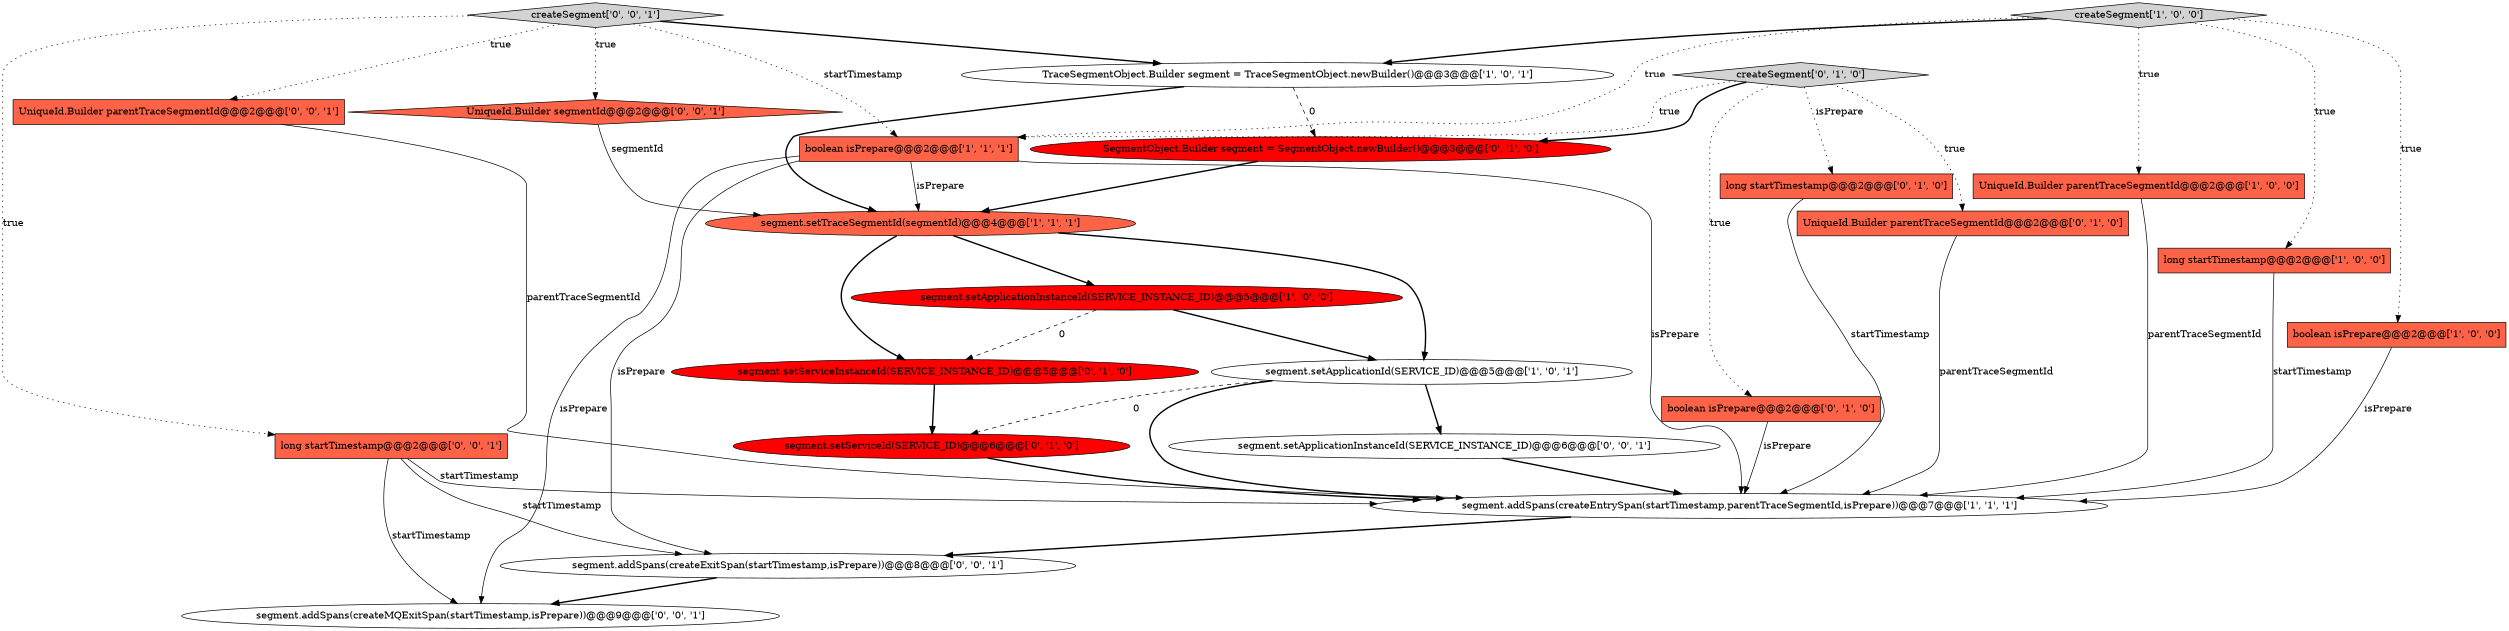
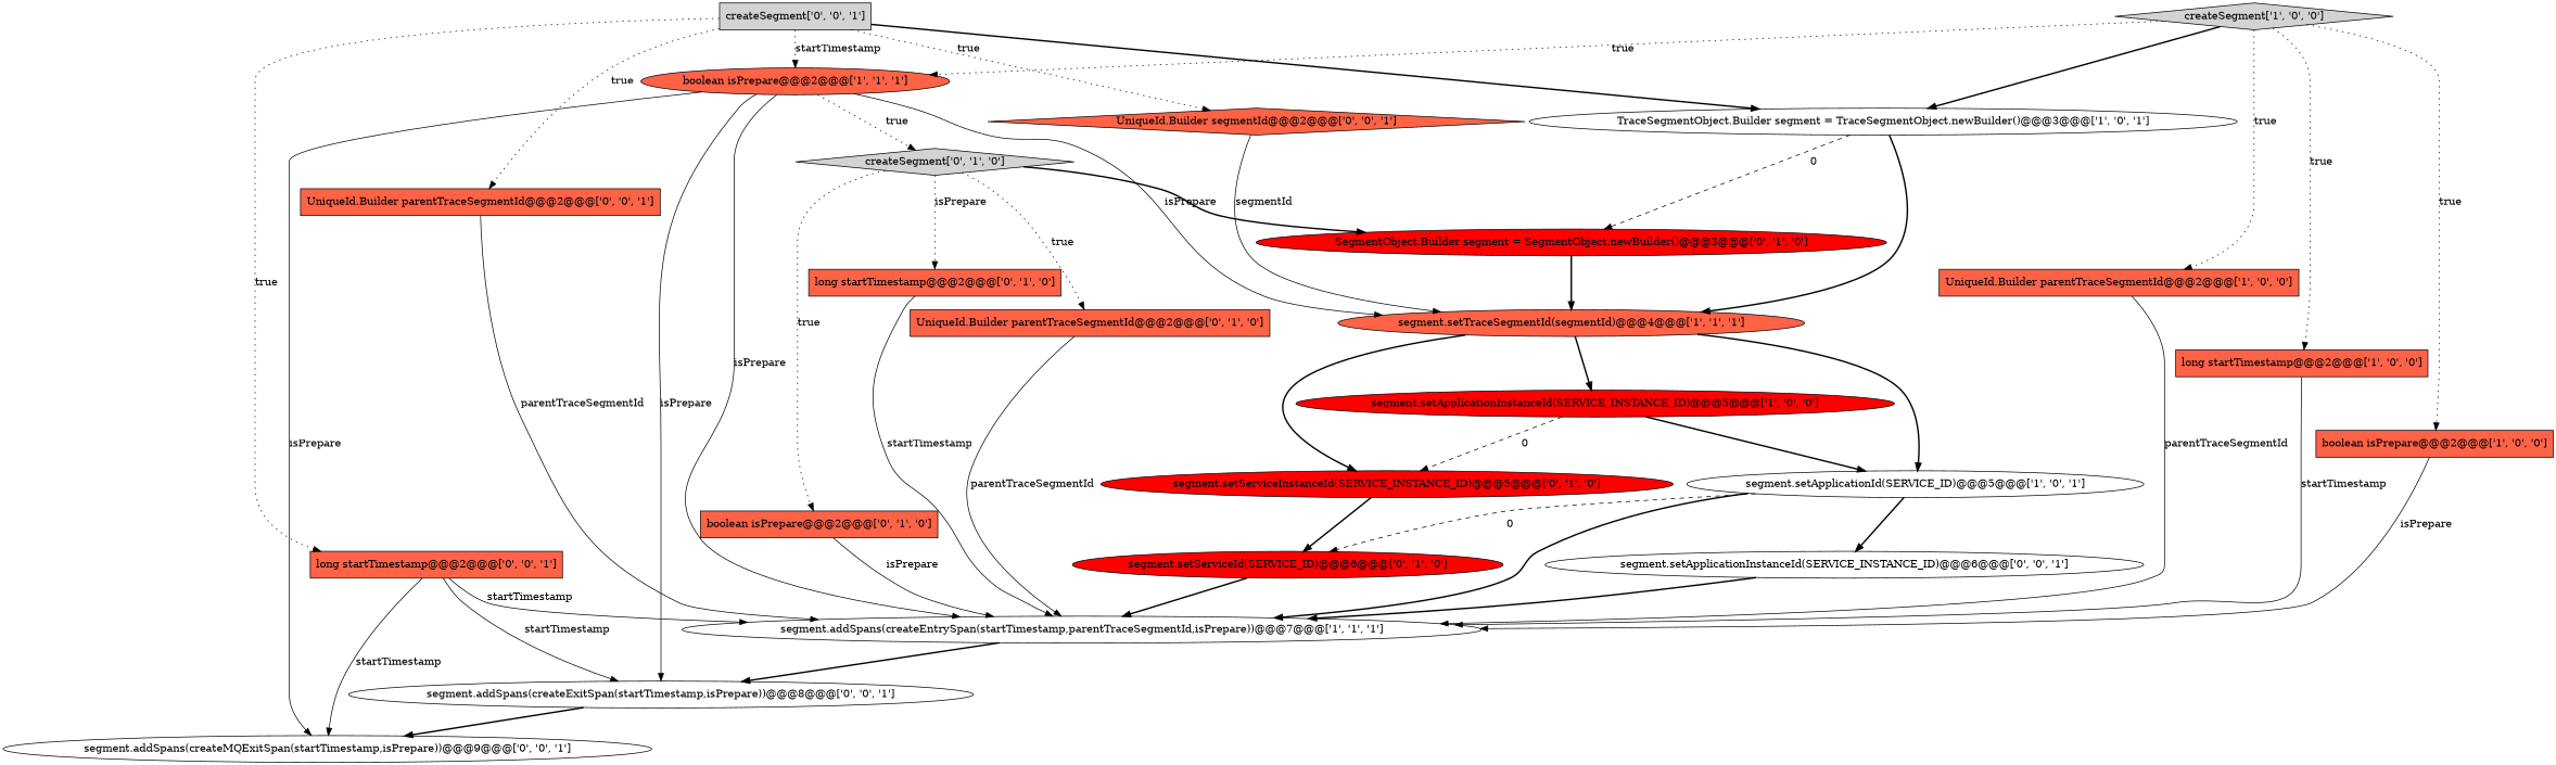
  digraph {
    node [fillcolor=tomato shape=ellipse style=filled]
    edge [style=bold]
    n1 [fillcolor=red label="segment.setServiceInstanceId(SERVICE_INSTANCE_ID)@@@5@@@['0', '1', '0']"]
    n2 [fillcolor=red label="segment.setServiceId(SERVICE_ID)@@@6@@@['0', '1', '0']"]
    n3 [fillcolor=white label="segment.addSpans(createEntrySpan(startTimestamp,parentTraceSegmentId,isPrepare))@@@7@@@['1', '1', '1']"]
    n4 [fillcolor=lightgray label="createSegment['0', '1', '0']" shape=diamond]
    n5 [label="boolean isPrepare@@@2@@@['0', '1', '0']" shape=box]
    n6 [label="long startTimestamp@@@2@@@['0', '1', '0']" shape=box]
    n7 [fillcolor=red label="SegmentObject.Builder segment = SegmentObject.newBuilder()@@@3@@@['0', '1', '0']"]
    n8 [label="UniqueId.Builder parentTraceSegmentId@@@2@@@['0', '1', '0']" shape=box]
-   n9 [label="boolean isPrepare@@@2@@@['1', '1', '1']" shape=box]
+   n9 [label="boolean isPrepare@@@2@@@['1', '1', '1']"]
    n10 [label="segment.setTraceSegmentId(segmentId)@@@4@@@['1', '1', '1']"]
    n11 [fillcolor=white label="segment.addSpans(createExitSpan(startTimestamp,isPrepare))@@@8@@@['0', '0', '1']"]
    n12 [fillcolor=white label="segment.addSpans(createMQExitSpan(startTimestamp,isPrepare))@@@9@@@['0', '0', '1']"]
    n13 [label="UniqueId.Builder parentTraceSegmentId@@@2@@@['1', '0', '0']" shape=box]
    n14 [fillcolor=red label="segment.setApplicationInstanceId(SERVICE_INSTANCE_ID)@@@5@@@['1', '0', '0']"]
    n15 [fillcolor=white label="segment.setApplicationId(SERVICE_ID)@@@5@@@['1', '0', '1']"]
    n16 [fillcolor=white label="segment.setApplicationInstanceId(SERVICE_INSTANCE_ID)@@@6@@@['0', '0', '1']"]
-   n17 [fillcolor=lightgray label="createSegment['0', '0', '1']" shape=diamond]
+   n17 [fillcolor=lightgray label="createSegment['0', '0', '1']" shape=box]
    n18 [label="UniqueId.Builder parentTraceSegmentId@@@2@@@['0', '0', '1']" shape=box]
    n19 [label="UniqueId.Builder segmentId@@@2@@@['0', '0', '1']" shape=diamond]
    n20 [fillcolor=white label="TraceSegmentObject.Builder segment = TraceSegmentObject.newBuilder()@@@3@@@['1', '0', '1']"]
    n21 [label="long startTimestamp@@@2@@@['0', '0', '1']" shape=box]
    n22 [fillcolor=lightgray label="createSegment['1', '0', '0']" shape=diamond]
    n23 [label="long startTimestamp@@@2@@@['1', '0', '0']" shape=box]
    n24 [label="boolean isPrepare@@@2@@@['1', '0', '0']" shape=box]
    n1 -> n2
    n2 -> n3
    n3 -> n11
    n4 -> n5 [label=true style=dotted]
    n4 -> n6 [label=isPrepare style=dotted]
    n4 -> n7
    n4 -> n8 [label=true style=dotted]
-   n4 -> n9 [label=true style=dotted]
+   n9 -> n4 [label=true style=dotted]
    n5 -> n3 [label=isPrepare style=solid]
    n6 -> n3 [label=startTimestamp style=solid]
    n7 -> n10
    n8 -> n3 [label=parentTraceSegmentId style=solid]
    n9 -> n3 [label=isPrepare style=solid]
    n9 -> n10 [label=isPrepare style=solid]
    n9 -> n11 [label=isPrepare style=solid]
    n9 -> n12 [label=isPrepare style=solid]
    n10 -> n1
    n10 -> n14
    n10 -> n15
    n11 -> n12
    n13 -> n3 [label=parentTraceSegmentId style=solid]
    n14 -> n1 [label=0 style=dashed]
    n14 -> n15
    n15 -> n2 [label=0 style=dashed]
    n15 -> n3
    n15 -> n16
    n16 -> n3
    n17 -> n9 [label=startTimestamp style=dotted]
    n17 -> n18 [label=true style=dotted]
    n17 -> n19 [label=true style=dotted]
    n17 -> n20
    n17 -> n21 [label=true style=dotted]
    n18 -> n3 [label=parentTraceSegmentId style=solid]
    n19 -> n10 [label=segmentId style=solid]
    n20 -> n7 [label=0 style=dashed]
    n20 -> n10
    n21 -> n3 [label=startTimestamp style=solid]
    n21 -> n11 [label=startTimestamp style=solid]
    n21 -> n12 [label=startTimestamp style=solid]
    n22 -> n9 [label=true style=dotted]
    n22 -> n13 [label=true style=dotted]
    n22 -> n20
    n22 -> n23 [label=true style=dotted]
    n22 -> n24 [label=true style=dotted]
    n23 -> n3 [label=startTimestamp style=solid]
    n24 -> n3 [label=isPrepare style=solid]
  }
